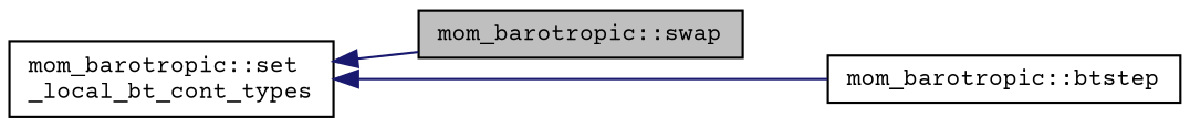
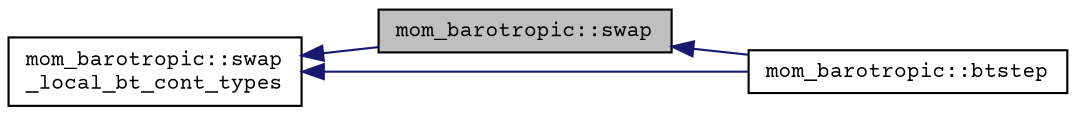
  digraph {
    fontname="Courier Prime"
    rankdir=LR
    node [color=black fillcolor=white fontname="Courier Prime" fontsize=10 shape=record style=filled]
    edge [color=midnightblue dir=back fontname="Courier Prime" fontsize=10 labelfontname=Helvetica labelfontsize=10 style=solid]
    n1 [fillcolor=grey75 fontcolor=black height=0.2 label="mom_barotropic::swap" width=0.4]
    n2 [height=0.2 label="mom_barotropic::btstep" width=0.4]
-   n3 [height=0.2 label="mom_barotropic::set\l_local_bt_cont_types" width=0.4]
+   n3 [height=0.2 label="mom_barotropic::swap\l_local_bt_cont_types" width=0.4]
+   n1 -> n2
    n3 -> n1
    n3 -> n2
  }
